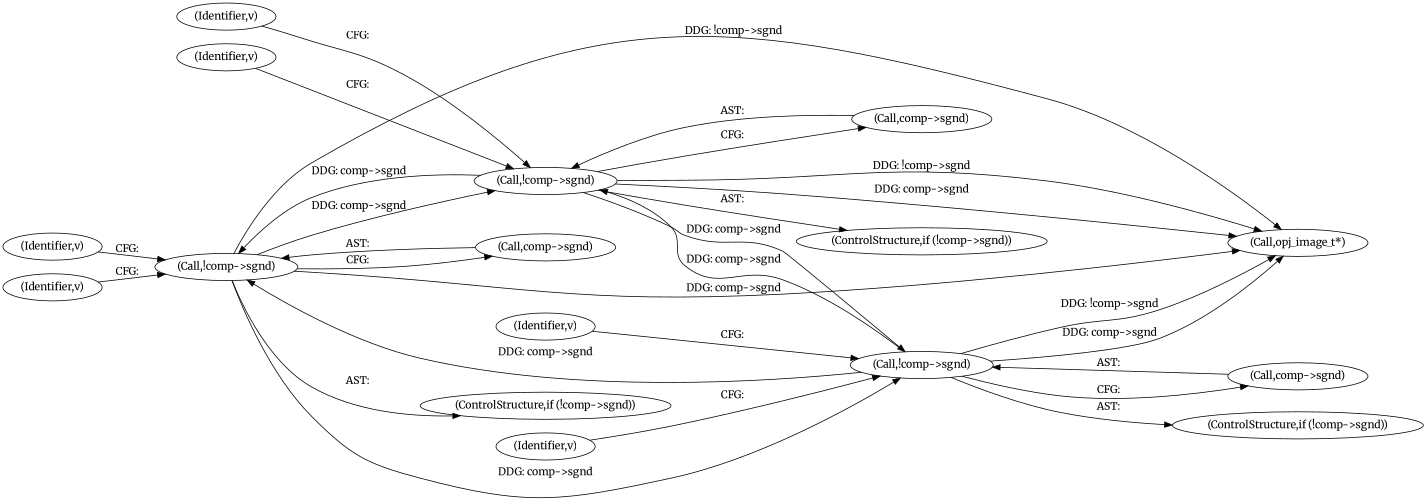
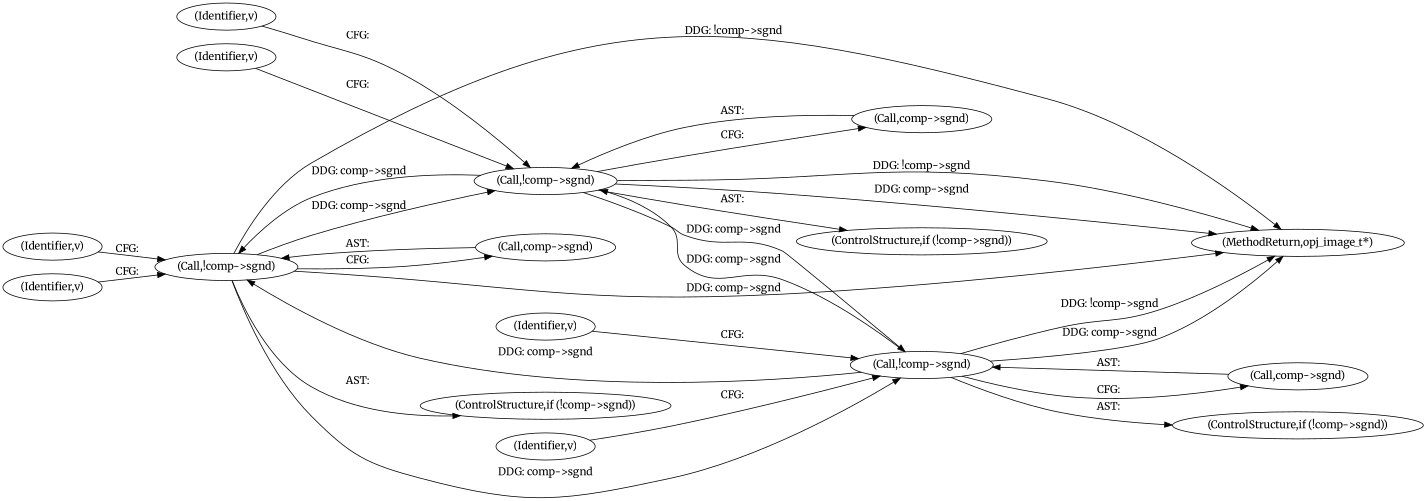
  digraph {
    rankdir=LR
    fontname=Merriweather
    node [fontname=Merriweather]
    edge [fontname=Merriweather]
    n1 [label="(Call,!comp->sgnd)"]
    n2 [label="(Call,!comp->sgnd)"]
    n3 [label="(Call,!comp->sgnd)"]
    n4 [label="(Call,comp->sgnd)"]
    n5 [label="(ControlStructure,if (!comp->sgnd))"]
-   n6 [label="(Call,opj_image_t*)"]
+   n6 [label="(MethodReturn,opj_image_t*)"]
    n7 [label="(Call,comp->sgnd)"]
    n8 [label="(ControlStructure,if (!comp->sgnd))"]
    n9 [label="(Call,comp->sgnd)"]
    n10 [label="(ControlStructure,if (!comp->sgnd))"]
    n11 [label="(Identifier,v)"]
    n12 [label="(Identifier,v)"]
    n13 [label="(Identifier,v)"]
    n14 [label="(Identifier,v)"]
    n15 [label="(Identifier,v)"]
    n16 [label="(Identifier,v)"]
    n1 -> n2 [label="DDG: comp->sgnd"]
    n1 -> n3 [label="DDG: comp->sgnd"]
    n1 -> n4 [label="CFG: "]
    n1 -> n5 [label="AST: "]
    n1 -> n6 [label="DDG: comp->sgnd"]
    n1 -> n6 [label="DDG: !comp->sgnd"]
    n2 -> n1 [label="DDG: comp->sgnd"]
    n2 -> n3 [label="DDG: comp->sgnd"]
    n2 -> n6 [label="DDG: comp->sgnd"]
    n2 -> n6 [label="DDG: !comp->sgnd"]
    n2 -> n7 [label="CFG: "]
    n2 -> n8 [label="AST: "]
    n3 -> n1 [label="DDG: comp->sgnd"]
    n3 -> n2 [label="DDG: comp->sgnd"]
    n3 -> n6 [label="DDG: comp->sgnd"]
    n3 -> n6 [label="DDG: !comp->sgnd"]
    n3 -> n9 [label="CFG: "]
    n3 -> n10 [label="AST: "]
    n4 -> n1 [label="AST: "]
    n7 -> n2 [label="AST: "]
    n9 -> n3 [label="AST: "]
    n11 -> n3 [label="CFG: "]
    n12 -> n2 [label="CFG: "]
    n13 -> n1 [label="CFG: "]
    n14 -> n1 [label="CFG: "]
    n15 -> n3 [label="CFG: "]
    n16 -> n2 [label="CFG: "]
  }
